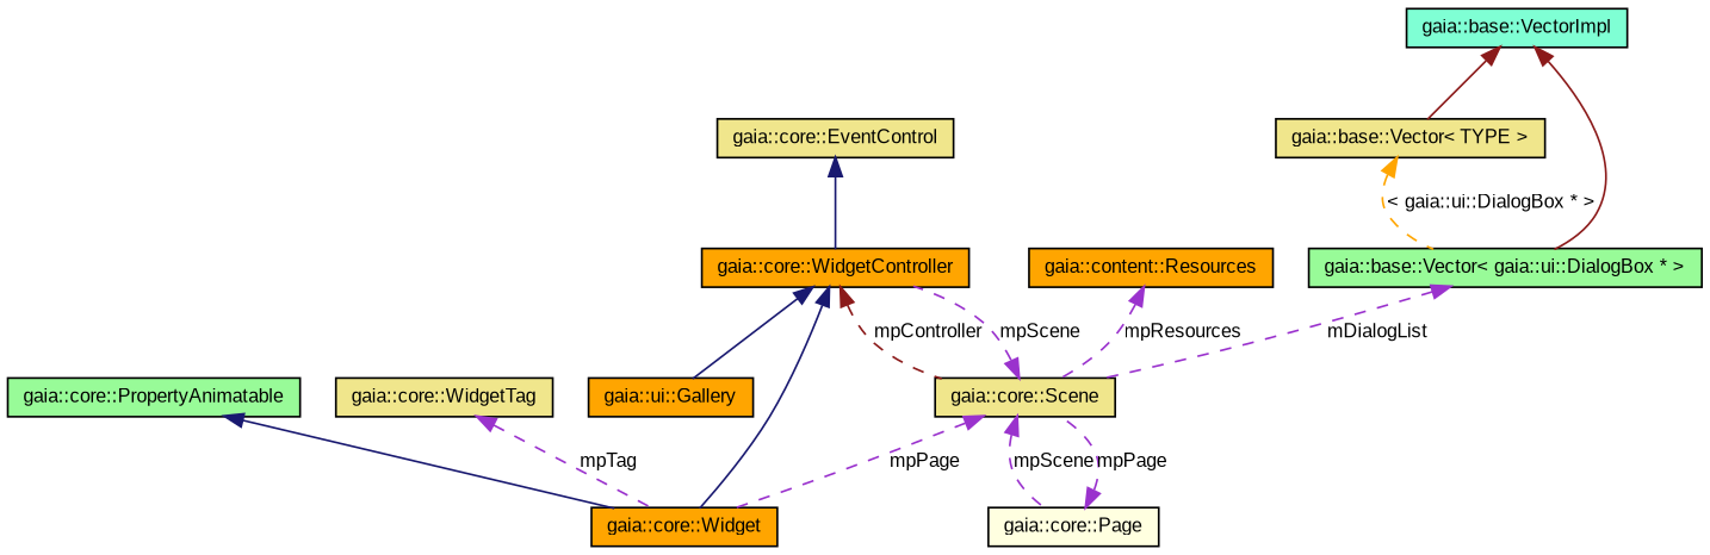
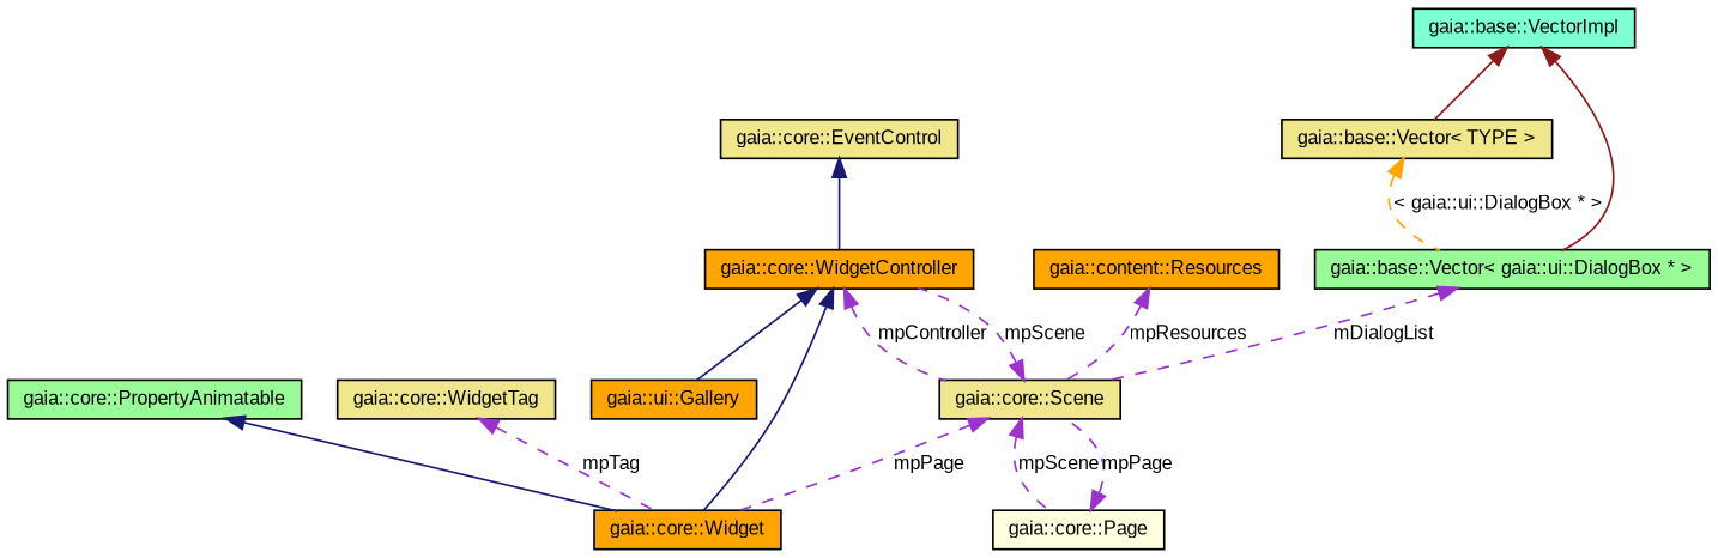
  digraph {
    fontname="Liberation Sans"
    rankdir=TB
    node [color=black fillcolor=orange fontname="Liberation Sans" fontsize=10 shape=record style=filled]
    edge [color=darkorchid3 dir=back fontname="Liberation Sans" fontsize=10 labelfontname=Helvetica labelfontsize=10 style=dashed]
    n1 [fontcolor=black height=0.2 label="gaia::ui::Gallery" width=0.4]
    n2 [height=0.2 label="gaia::core::WidgetController" width=0.4]
    n3 [fillcolor=khaki height=0.2 label="gaia::core::Scene" width=0.4]
    n4 [height=0.2 label="gaia::core::Widget" width=0.4]
    n5 [fillcolor=lightyellow height=0.2 label="gaia::core::Page" width=0.4]
    n6 [fillcolor=palegreen height=0.2 label="gaia::core::PropertyAnimatable" width=0.4]
    n7 [height=0.2 label="gaia::content::Resources" width=0.4]
    n8 [fillcolor=palegreen height=0.2 label="gaia::base::Vector\< gaia::ui::DialogBox * \>" width=0.4]
    n9 [fillcolor=aquamarine height=0.2 label="gaia::base::VectorImpl" width=0.4]
    n10 [fillcolor=khaki height=0.2 label="gaia::base::Vector\< TYPE \>" width=0.4]
    n11 [fillcolor=khaki height=0.2 label="gaia::core::WidgetTag" width=0.4]
    n12 [fillcolor=khaki height=0.2 label="gaia::core::EventControl" width=0.4]
    n2 -> n1 [color=midnightblue style=solid]
-   n2 -> n3 [color=firebrick4 label=mpController]
+   n2 -> n3 [label=mpController]
    n2 -> n4 [color=midnightblue style=solid]
    n3 -> n2 [label=mpScene]
    n3 -> n4 [label=mpPage]
    n3 -> n5 [label=mpScene]
    n5 -> n3 [label=mpPage]
    n6 -> n4 [color=midnightblue style=solid]
    n7 -> n3 [label=mpResources]
    n8 -> n3 [label=mDialogList]
    n9 -> n8 [color=firebrick4 style=solid]
    n9 -> n10 [color=firebrick4 style=solid]
    n10 -> n8 [color=orange label="\< gaia::ui::DialogBox * \>"]
    n11 -> n4 [label=mpTag]
    n12 -> n2 [color=midnightblue style=solid]
  }
